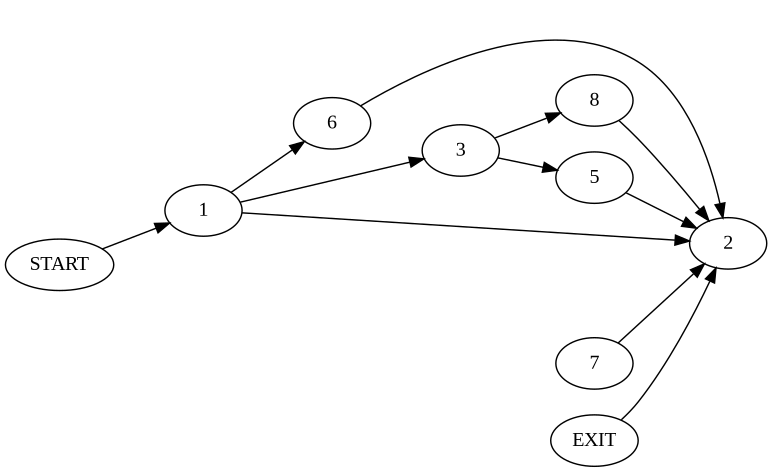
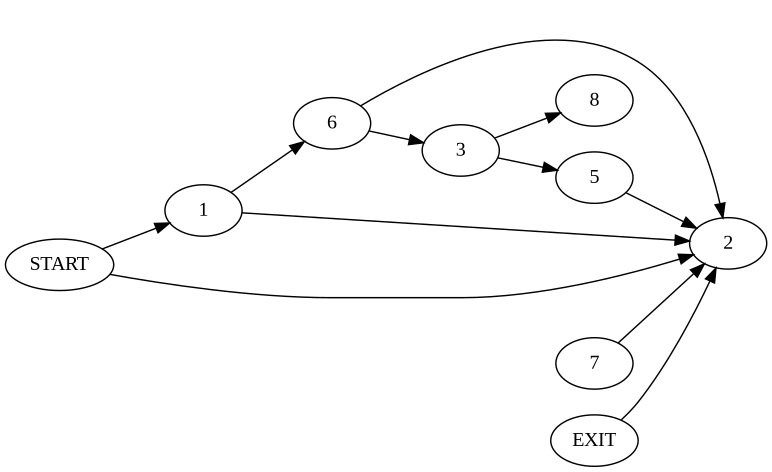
  digraph {
    fontname="Liberation Serif"
    rankdir=LR
    node [fontname="Liberation Serif"]
    edge [fontname="Liberation Serif"]
    n1 [label=START]
    1
    6
    2
    3
    7
    n7 [label=EXIT]
    n8 [label=8]
    5
    n1 -> 1
    1 -> 6
    1 -> 2
-   1 -> 3
+   6 -> 3
    6 -> 2
    3 -> n8
    3 -> 5
    7 -> 2
    n7 -> 2
-   n8 -> 2
+   n1 -> 2
    5 -> 2
  }
